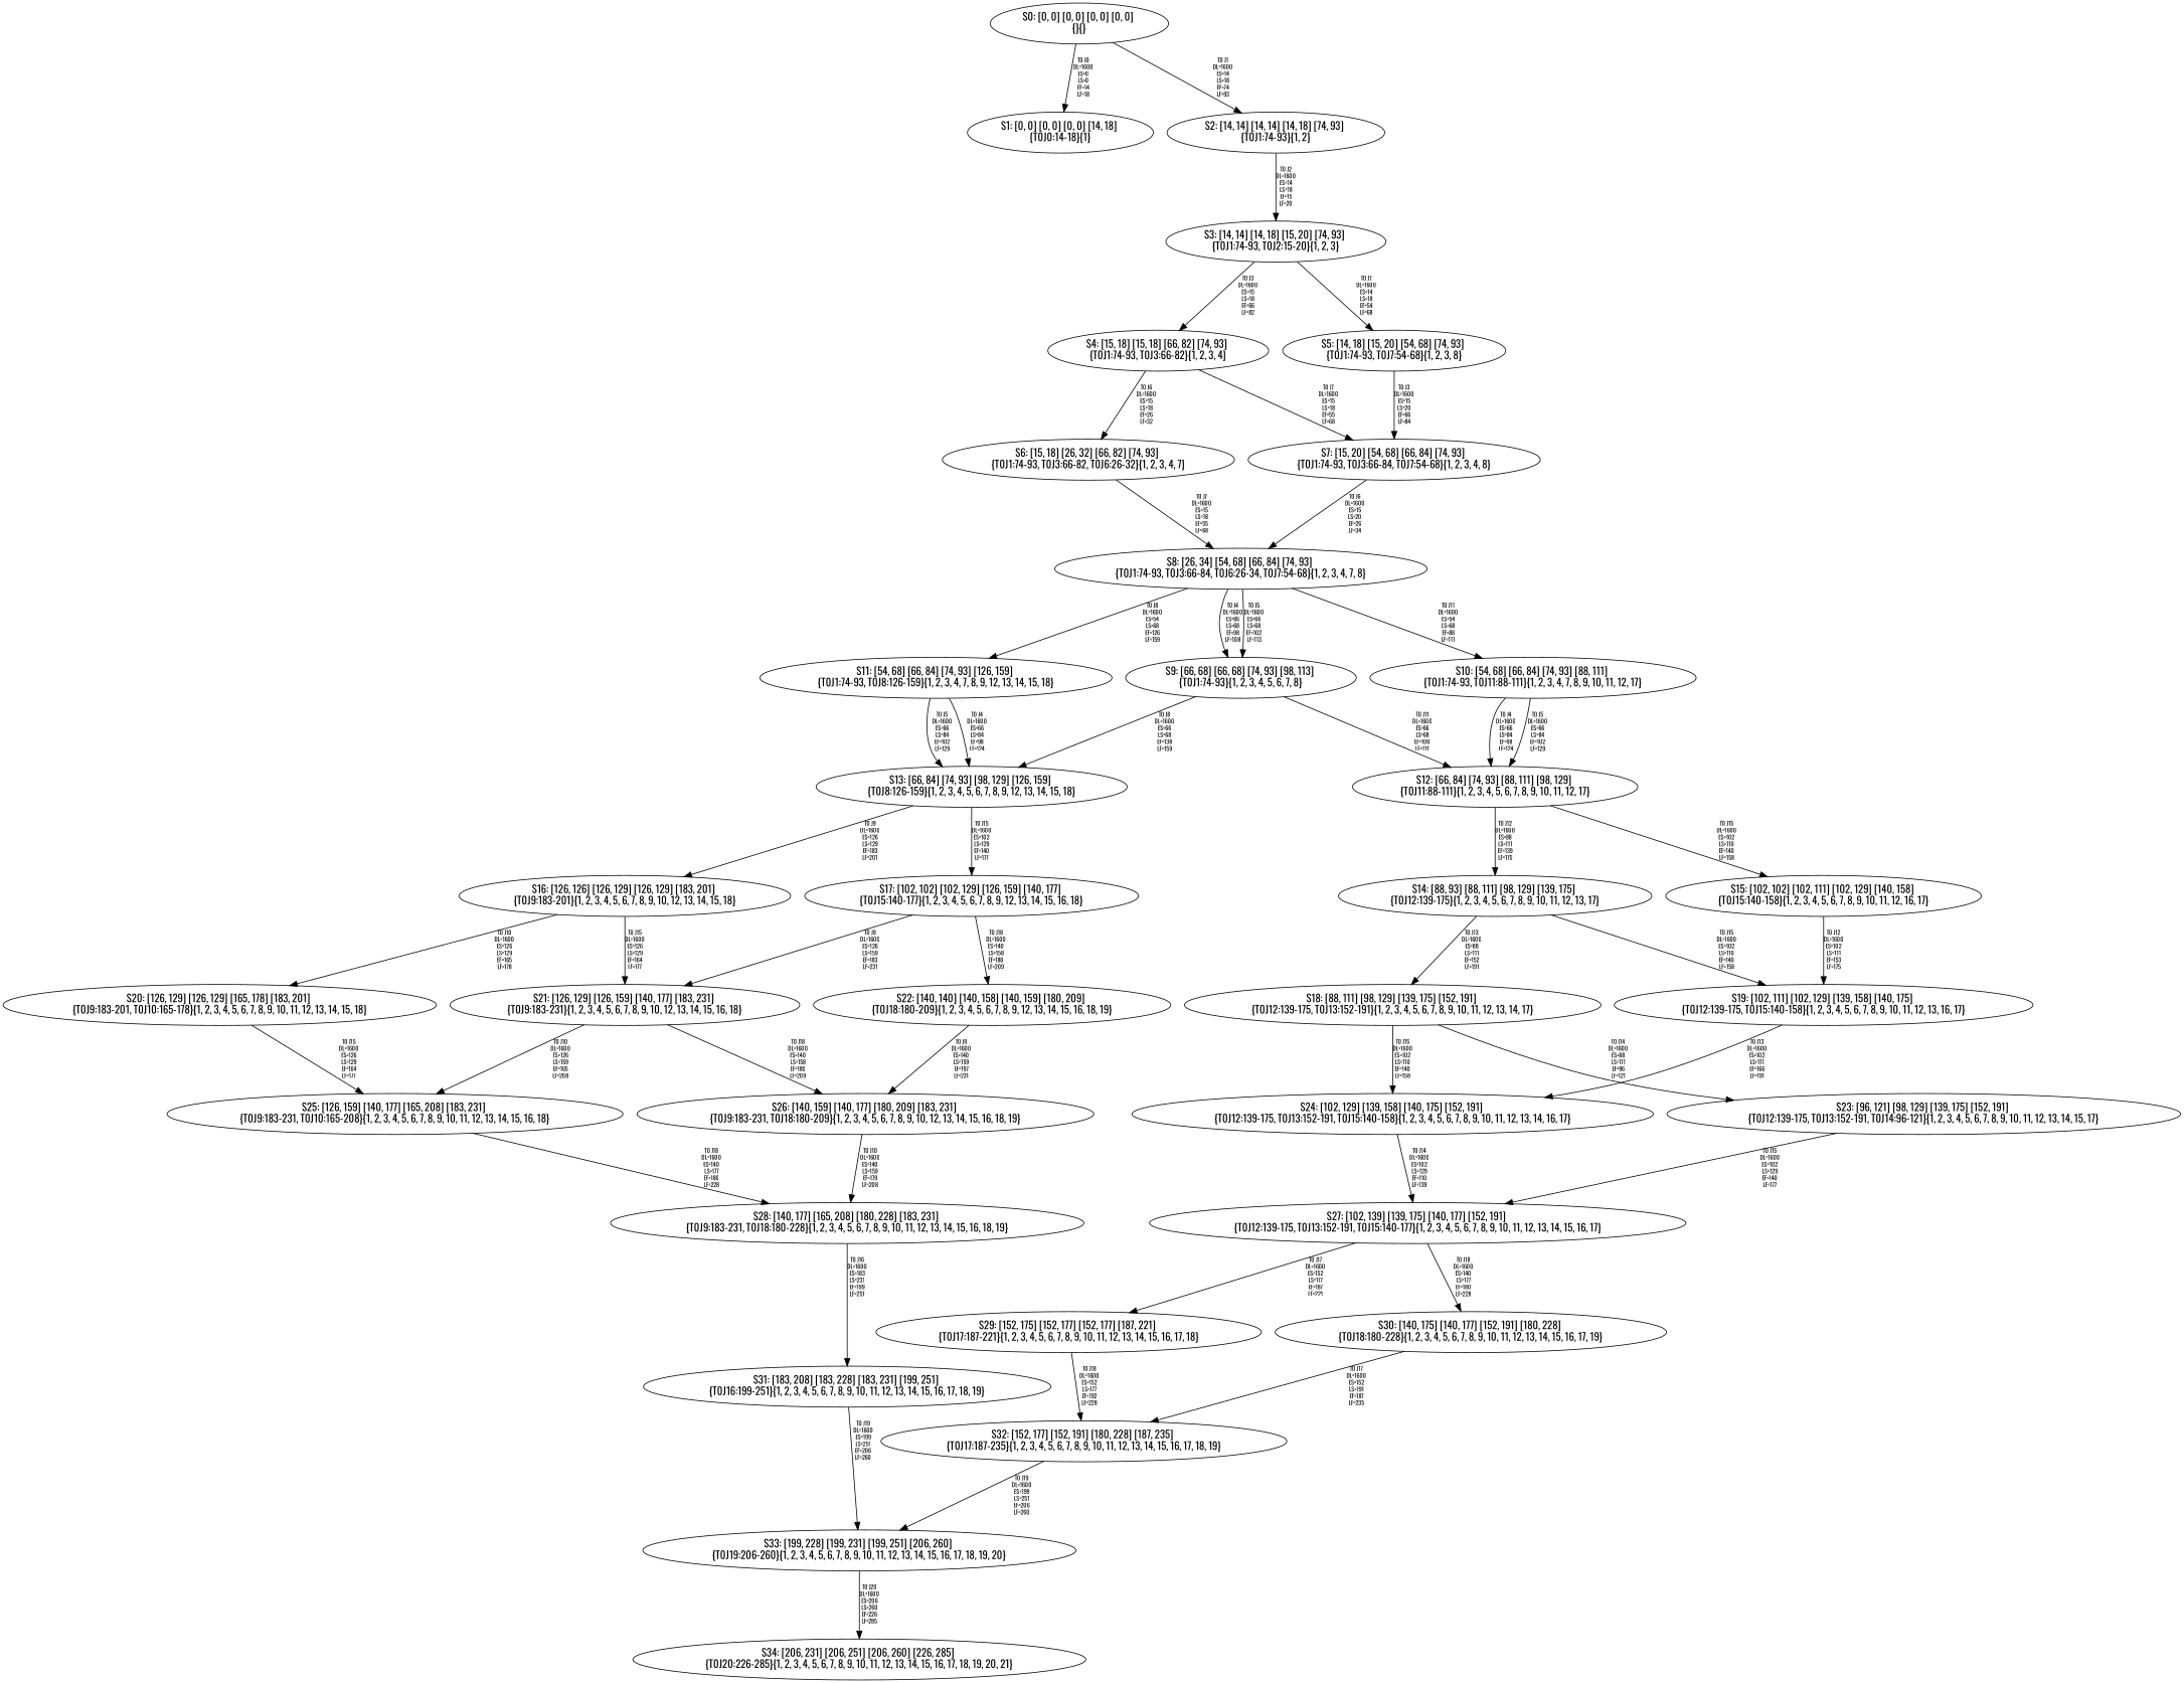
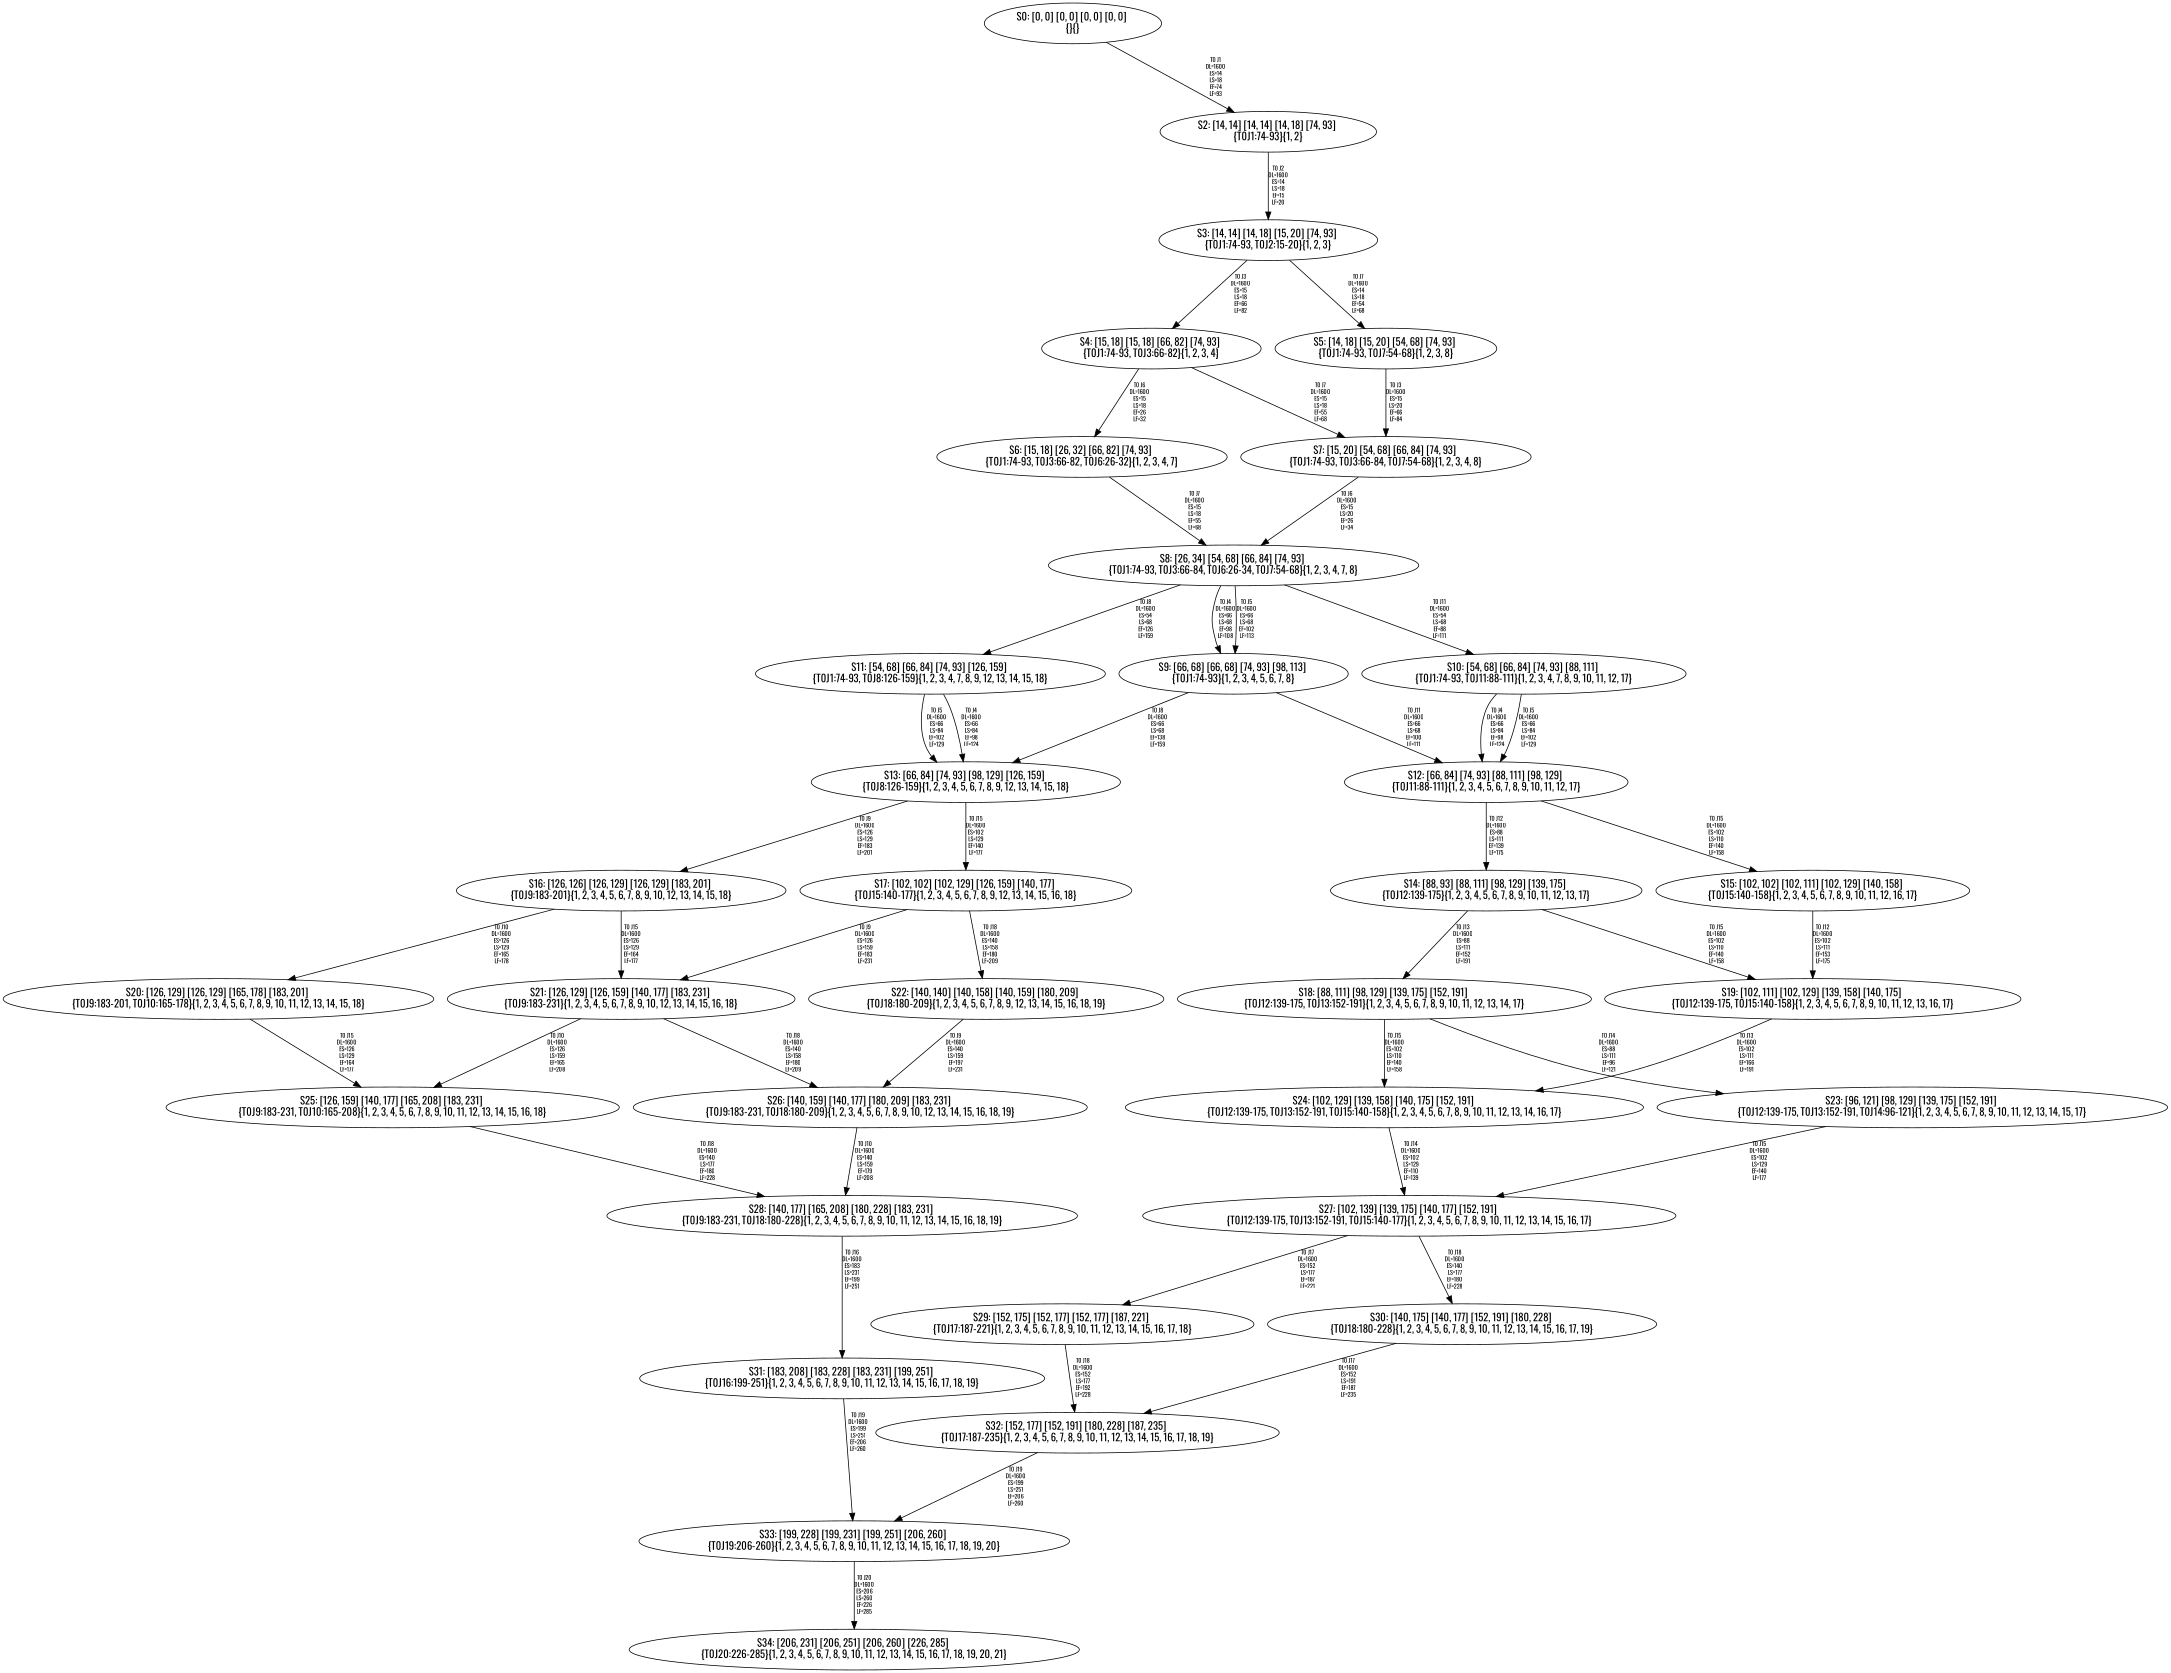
  digraph {
    fontname=Oswald
    node [fontname=Oswald]
    edge [fontname=Oswald fontsize=8]
    n1 [label="S0: [0, 0] [0, 0] [0, 0] [0, 0] \n{}{}"]
-   n2 [label="S1: [0, 0] [0, 0] [0, 0] [14, 18] \n{T0J0:14-18}{1}"]
    n3 [label="S2: [14, 14] [14, 14] [14, 18] [74, 93] \n{T0J1:74-93}{1, 2}"]
    n4 [label="S3: [14, 14] [14, 18] [15, 20] [74, 93] \n{T0J1:74-93, T0J2:15-20}{1, 2, 3}"]
    n5 [label="S4: [15, 18] [15, 18] [66, 82] [74, 93] \n{T0J1:74-93, T0J3:66-82}{1, 2, 3, 4}"]
    n6 [label="S5: [14, 18] [15, 20] [54, 68] [74, 93] \n{T0J1:74-93, T0J7:54-68}{1, 2, 3, 8}"]
    n7 [label="S6: [15, 18] [26, 32] [66, 82] [74, 93] \n{T0J1:74-93, T0J3:66-82, T0J6:26-32}{1, 2, 3, 4, 7}"]
    n8 [label="S7: [15, 20] [54, 68] [66, 84] [74, 93] \n{T0J1:74-93, T0J3:66-84, T0J7:54-68}{1, 2, 3, 4, 8}"]
    n9 [label="S8: [26, 34] [54, 68] [66, 84] [74, 93] \n{T0J1:74-93, T0J3:66-84, T0J6:26-34, T0J7:54-68}{1, 2, 3, 4, 7, 8}"]
    n10 [label="S9: [66, 68] [66, 68] [74, 93] [98, 113] \n{T0J1:74-93}{1, 2, 3, 4, 5, 6, 7, 8}"]
    n11 [label="S10: [54, 68] [66, 84] [74, 93] [88, 111] \n{T0J1:74-93, T0J11:88-111}{1, 2, 3, 4, 7, 8, 9, 10, 11, 12, 17}"]
    n12 [label="S11: [54, 68] [66, 84] [74, 93] [126, 159] \n{T0J1:74-93, T0J8:126-159}{1, 2, 3, 4, 7, 8, 9, 12, 13, 14, 15, 18}"]
    n13 [label="S12: [66, 84] [74, 93] [88, 111] [98, 129] \n{T0J11:88-111}{1, 2, 3, 4, 5, 6, 7, 8, 9, 10, 11, 12, 17}"]
    n14 [label="S13: [66, 84] [74, 93] [98, 129] [126, 159] \n{T0J8:126-159}{1, 2, 3, 4, 5, 6, 7, 8, 9, 12, 13, 14, 15, 18}"]
    n15 [label="S14: [88, 93] [88, 111] [98, 129] [139, 175] \n{T0J12:139-175}{1, 2, 3, 4, 5, 6, 7, 8, 9, 10, 11, 12, 13, 17}"]
    n16 [label="S15: [102, 102] [102, 111] [102, 129] [140, 158] \n{T0J15:140-158}{1, 2, 3, 4, 5, 6, 7, 8, 9, 10, 11, 12, 16, 17}"]
    n17 [label="S16: [126, 126] [126, 129] [126, 129] [183, 201] \n{T0J9:183-201}{1, 2, 3, 4, 5, 6, 7, 8, 9, 10, 12, 13, 14, 15, 18}"]
    n18 [label="S17: [102, 102] [102, 129] [126, 159] [140, 177] \n{T0J15:140-177}{1, 2, 3, 4, 5, 6, 7, 8, 9, 12, 13, 14, 15, 16, 18}"]
    n19 [label="S18: [88, 111] [98, 129] [139, 175] [152, 191] \n{T0J12:139-175, T0J13:152-191}{1, 2, 3, 4, 5, 6, 7, 8, 9, 10, 11, 12, 13, 14, 17}"]
    n20 [label="S19: [102, 111] [102, 129] [139, 158] [140, 175] \n{T0J12:139-175, T0J15:140-158}{1, 2, 3, 4, 5, 6, 7, 8, 9, 10, 11, 12, 13, 16, 17}"]
    n21 [label="S20: [126, 129] [126, 129] [165, 178] [183, 201] \n{T0J9:183-201, T0J10:165-178}{1, 2, 3, 4, 5, 6, 7, 8, 9, 10, 11, 12, 13, 14, 15, 18}"]
    n22 [label="S21: [126, 129] [126, 159] [140, 177] [183, 231] \n{T0J9:183-231}{1, 2, 3, 4, 5, 6, 7, 8, 9, 10, 12, 13, 14, 15, 16, 18}"]
    n23 [label="S22: [140, 140] [140, 158] [140, 159] [180, 209] \n{T0J18:180-209}{1, 2, 3, 4, 5, 6, 7, 8, 9, 12, 13, 14, 15, 16, 18, 19}"]
    n24 [label="S23: [96, 121] [98, 129] [139, 175] [152, 191] \n{T0J12:139-175, T0J13:152-191, T0J14:96-121}{1, 2, 3, 4, 5, 6, 7, 8, 9, 10, 11, 12, 13, 14, 15, 17}"]
    n25 [label="S24: [102, 129] [139, 158] [140, 175] [152, 191] \n{T0J12:139-175, T0J13:152-191, T0J15:140-158}{1, 2, 3, 4, 5, 6, 7, 8, 9, 10, 11, 12, 13, 14, 16, 17}"]
    n26 [label="S25: [126, 159] [140, 177] [165, 208] [183, 231] \n{T0J9:183-231, T0J10:165-208}{1, 2, 3, 4, 5, 6, 7, 8, 9, 10, 11, 12, 13, 14, 15, 16, 18}"]
    n27 [label="S26: [140, 159] [140, 177] [180, 209] [183, 231] \n{T0J9:183-231, T0J18:180-209}{1, 2, 3, 4, 5, 6, 7, 8, 9, 10, 12, 13, 14, 15, 16, 18, 19}"]
    n28 [label="S27: [102, 139] [139, 175] [140, 177] [152, 191] \n{T0J12:139-175, T0J13:152-191, T0J15:140-177}{1, 2, 3, 4, 5, 6, 7, 8, 9, 10, 11, 12, 13, 14, 15, 16, 17}"]
    n29 [label="S28: [140, 177] [165, 208] [180, 228] [183, 231] \n{T0J9:183-231, T0J18:180-228}{1, 2, 3, 4, 5, 6, 7, 8, 9, 10, 11, 12, 13, 14, 15, 16, 18, 19}"]
    n30 [label="S29: [152, 175] [152, 177] [152, 177] [187, 221] \n{T0J17:187-221}{1, 2, 3, 4, 5, 6, 7, 8, 9, 10, 11, 12, 13, 14, 15, 16, 17, 18}"]
    n31 [label="S30: [140, 175] [140, 177] [152, 191] [180, 228] \n{T0J18:180-228}{1, 2, 3, 4, 5, 6, 7, 8, 9, 10, 11, 12, 13, 14, 15, 16, 17, 19}"]
    n32 [label="S31: [183, 208] [183, 228] [183, 231] [199, 251] \n{T0J16:199-251}{1, 2, 3, 4, 5, 6, 7, 8, 9, 10, 11, 12, 13, 14, 15, 16, 17, 18, 19}"]
    n33 [label="S32: [152, 177] [152, 191] [180, 228] [187, 235] \n{T0J17:187-235}{1, 2, 3, 4, 5, 6, 7, 8, 9, 10, 11, 12, 13, 14, 15, 16, 17, 18, 19}"]
    n34 [label="S33: [199, 228] [199, 231] [199, 251] [206, 260] \n{T0J19:206-260}{1, 2, 3, 4, 5, 6, 7, 8, 9, 10, 11, 12, 13, 14, 15, 16, 17, 18, 19, 20}"]
    n35 [label="S34: [206, 231] [206, 251] [206, 260] [226, 285] \n{T0J20:226-285}{1, 2, 3, 4, 5, 6, 7, 8, 9, 10, 11, 12, 13, 14, 15, 16, 17, 18, 19, 20, 21}"]
-   n1 -> n2 [label="T0 J0\nDL=1600\nES=0\nLS=0\nEF=14\nLF=18"]
    n1 -> n3 [label="T0 J1\nDL=1600\nES=14\nLS=18\nEF=74\nLF=93"]
    n3 -> n4 [label="T0 J2\nDL=1600\nES=14\nLS=18\nEF=15\nLF=20"]
    n4 -> n5 [label="T0 J3\nDL=1600\nES=15\nLS=18\nEF=66\nLF=82"]
    n4 -> n6 [label="T0 J7\nDL=1600\nES=14\nLS=18\nEF=54\nLF=68"]
    n5 -> n7 [label="T0 J6\nDL=1600\nES=15\nLS=18\nEF=26\nLF=32"]
    n5 -> n8 [label="T0 J7\nDL=1600\nES=15\nLS=18\nEF=55\nLF=68"]
    n6 -> n8 [label="T0 J3\nDL=1600\nES=15\nLS=20\nEF=66\nLF=84"]
    n7 -> n9 [label="T0 J7\nDL=1600\nES=15\nLS=18\nEF=55\nLF=68"]
    n8 -> n9 [label="T0 J6\nDL=1600\nES=15\nLS=20\nEF=26\nLF=34"]
    n9 -> n10 [label="T0 J4\nDL=1600\nES=66\nLS=68\nEF=98\nLF=108"]
    n9 -> n10 [label="T0 J5\nDL=1600\nES=66\nLS=68\nEF=102\nLF=113"]
    n9 -> n11 [label="T0 J11\nDL=1600\nES=54\nLS=68\nEF=88\nLF=111"]
    n9 -> n12 [label="T0 J8\nDL=1600\nES=54\nLS=68\nEF=126\nLF=159"]
    n10 -> n13 [label="T0 J11\nDL=1600\nES=66\nLS=68\nEF=100\nLF=111"]
    n10 -> n14 [label="T0 J8\nDL=1600\nES=66\nLS=68\nEF=138\nLF=159"]
    n11 -> n13 [label="T0 J4\nDL=1600\nES=66\nLS=84\nEF=98\nLF=124"]
    n11 -> n13 [label="T0 J5\nDL=1600\nES=66\nLS=84\nEF=102\nLF=129"]
    n12 -> n14 [label="T0 J4\nDL=1600\nES=66\nLS=84\nEF=98\nLF=124"]
    n12 -> n14 [label="T0 J5\nDL=1600\nES=66\nLS=84\nEF=102\nLF=129"]
    n13 -> n15 [label="T0 J12\nDL=1600\nES=88\nLS=111\nEF=139\nLF=175"]
    n13 -> n16 [label="T0 J15\nDL=1600\nES=102\nLS=110\nEF=140\nLF=158"]
    n14 -> n17 [label="T0 J9\nDL=1600\nES=126\nLS=129\nEF=183\nLF=201"]
    n14 -> n18 [label="T0 J15\nDL=1600\nES=102\nLS=129\nEF=140\nLF=177"]
    n15 -> n19 [label="T0 J13\nDL=1600\nES=88\nLS=111\nEF=152\nLF=191"]
    n15 -> n20 [label="T0 J15\nDL=1600\nES=102\nLS=110\nEF=140\nLF=158"]
    n16 -> n20 [label="T0 J12\nDL=1600\nES=102\nLS=111\nEF=153\nLF=175"]
    n17 -> n21 [label="T0 J10\nDL=1600\nES=126\nLS=129\nEF=165\nLF=178"]
    n17 -> n22 [label="T0 J15\nDL=1600\nES=126\nLS=129\nEF=164\nLF=177"]
    n18 -> n22 [label="T0 J9\nDL=1600\nES=126\nLS=159\nEF=183\nLF=231"]
    n18 -> n23 [label="T0 J18\nDL=1600\nES=140\nLS=158\nEF=180\nLF=209"]
    n19 -> n24 [label="T0 J14\nDL=1600\nES=88\nLS=111\nEF=96\nLF=121"]
    n19 -> n25 [label="T0 J15\nDL=1600\nES=102\nLS=110\nEF=140\nLF=158"]
    n20 -> n25 [label="T0 J13\nDL=1600\nES=102\nLS=111\nEF=166\nLF=191"]
    n21 -> n26 [label="T0 J15\nDL=1600\nES=126\nLS=129\nEF=164\nLF=177"]
    n22 -> n26 [label="T0 J10\nDL=1600\nES=126\nLS=159\nEF=165\nLF=208"]
    n22 -> n27 [label="T0 J18\nDL=1600\nES=140\nLS=158\nEF=180\nLF=209"]
    n23 -> n27 [label="T0 J9\nDL=1600\nES=140\nLS=159\nEF=197\nLF=231"]
    n24 -> n28 [label="T0 J15\nDL=1600\nES=102\nLS=129\nEF=140\nLF=177"]
    n25 -> n28 [label="T0 J14\nDL=1600\nES=102\nLS=129\nEF=110\nLF=139"]
    n26 -> n29 [label="T0 J18\nDL=1600\nES=140\nLS=177\nEF=180\nLF=228"]
    n27 -> n29 [label="T0 J10\nDL=1600\nES=140\nLS=159\nEF=179\nLF=208"]
    n28 -> n30 [label="T0 J17\nDL=1600\nES=152\nLS=177\nEF=187\nLF=221"]
    n28 -> n31 [label="T0 J18\nDL=1600\nES=140\nLS=177\nEF=180\nLF=228"]
    n29 -> n32 [label="T0 J16\nDL=1600\nES=183\nLS=231\nEF=199\nLF=251"]
    n30 -> n33 [label="T0 J18\nDL=1600\nES=152\nLS=177\nEF=192\nLF=228"]
    n31 -> n33 [label="T0 J17\nDL=1600\nES=152\nLS=191\nEF=187\nLF=235"]
    n32 -> n34 [label="T0 J19\nDL=1600\nES=199\nLS=251\nEF=206\nLF=260"]
    n33 -> n34 [label="T0 J19\nDL=1600\nES=199\nLS=251\nEF=206\nLF=260"]
    n34 -> n35 [label="T0 J20\nDL=1600\nES=206\nLS=260\nEF=226\nLF=285"]
  }
